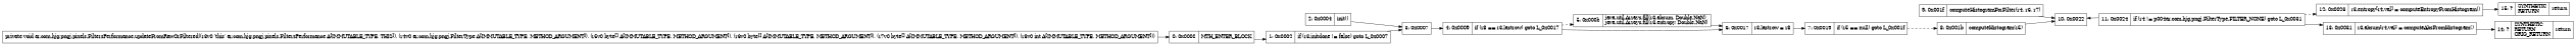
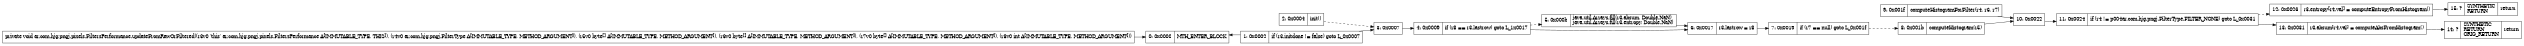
  digraph {
    rankdir=LR
    node [shape=record]
    n1 [label="{0\:\ 0x0000|MTH_ENTER_BLOCK\l}"]
    n2 [label="{1\:\ 0x0002|if (r3.initdone != false) goto L_0x0007\l}"]
    n3 [label="{3\:\ 0x0007}"]
    n4 [label="{2\:\ 0x0004|init()\l}"]
-   n5 [label="{4\:\ 0x0009|if (r8 == r3.lastrow) goto L_0x0017\l}"]
+   n5 [label="{4\:\ 0x0009|if (r8 == r3.lastrow) goto L_1x0017\l}"]
    n6 [label="{5\:\ 0x000b|java.util.Arrays.fill(r3.absum, Double.NaN)\ljava.util.Arrays.fill(r3.entropy, Double.NaN)\l}"]
    n7 [label="{6\:\ 0x0017|r3.lastrow = r8\l}"]
-   n8 [label="{7\:\ 0x0019|if (r5 == null) goto L_0x001f\l}"]
+   n8 [label="{7\:\ 0x0019|if (r7 == null) goto L_0x001f\l}"]
    n9 [label="{8\:\ 0x001b|computeHistogram(r5)\l}"]
    n10 [label="{10\:\ 0x0022}"]
    n11 [label="{9\:\ 0x001f|computeHistogramForFilter(r4, r6, r7)\l}"]
    n12 [label="{11\:\ 0x0024|if (r4 != p004ar.com.hjg.pngj.FilterType.FILTER_NONE) goto L_0x0031\l}"]
    n13 [label="{12\:\ 0x0026|r3.entropy[r4.val] = computeEntropyFromHistogram()\l}"]
    n14 [label="{13\:\ 0x0031|r3.absum[r4.val] = computeAbsFromHistogram()\l}"]
    n15 [label="{15\:\ ?|SYNTHETIC\lRETURN\l|return\l}"]
    n16 [label="{14\:\ ?|SYNTHETIC\lRETURN\lORIG_RETURN\l|return\l}"]
    n17 [label="{private void ar.com.hjg.pngj.pixels.FiltersPerformance.updateFromRawOrFiltered((r3v0 'this' ar.com.hjg.pngj.pixels.FiltersPerformance A[IMMUTABLE_TYPE, THIS]), (r4v0 ar.com.hjg.pngj.FilterType A[IMMUTABLE_TYPE, METHOD_ARGUMENT]), (r5v0 byte[] A[IMMUTABLE_TYPE, METHOD_ARGUMENT]), (r6v0 byte[] A[IMMUTABLE_TYPE, METHOD_ARGUMENT]), (r7v0 byte[] A[IMMUTABLE_TYPE, METHOD_ARGUMENT]), (r8v0 int A[IMMUTABLE_TYPE, METHOD_ARGUMENT])) }"]
-   n1 -> n2
+   n2 -> n1
    n2 -> n3
    n3 -> n5
-   n4 -> n3
+   n4 -> n3 [style=dashed]
    n5 -> n6 [style=dashed]
    n5 -> n7
    n6 -> n7
    n7 -> n8
    n8 -> n9 [style=dashed]
    n9 -> n10
-   n12 -> n10
+   n10 -> n12
    n11 -> n10
    n12 -> n13 [style=dashed]
    n12 -> n14
    n13 -> n15
    n14 -> n16
    n17 -> n1
  }
